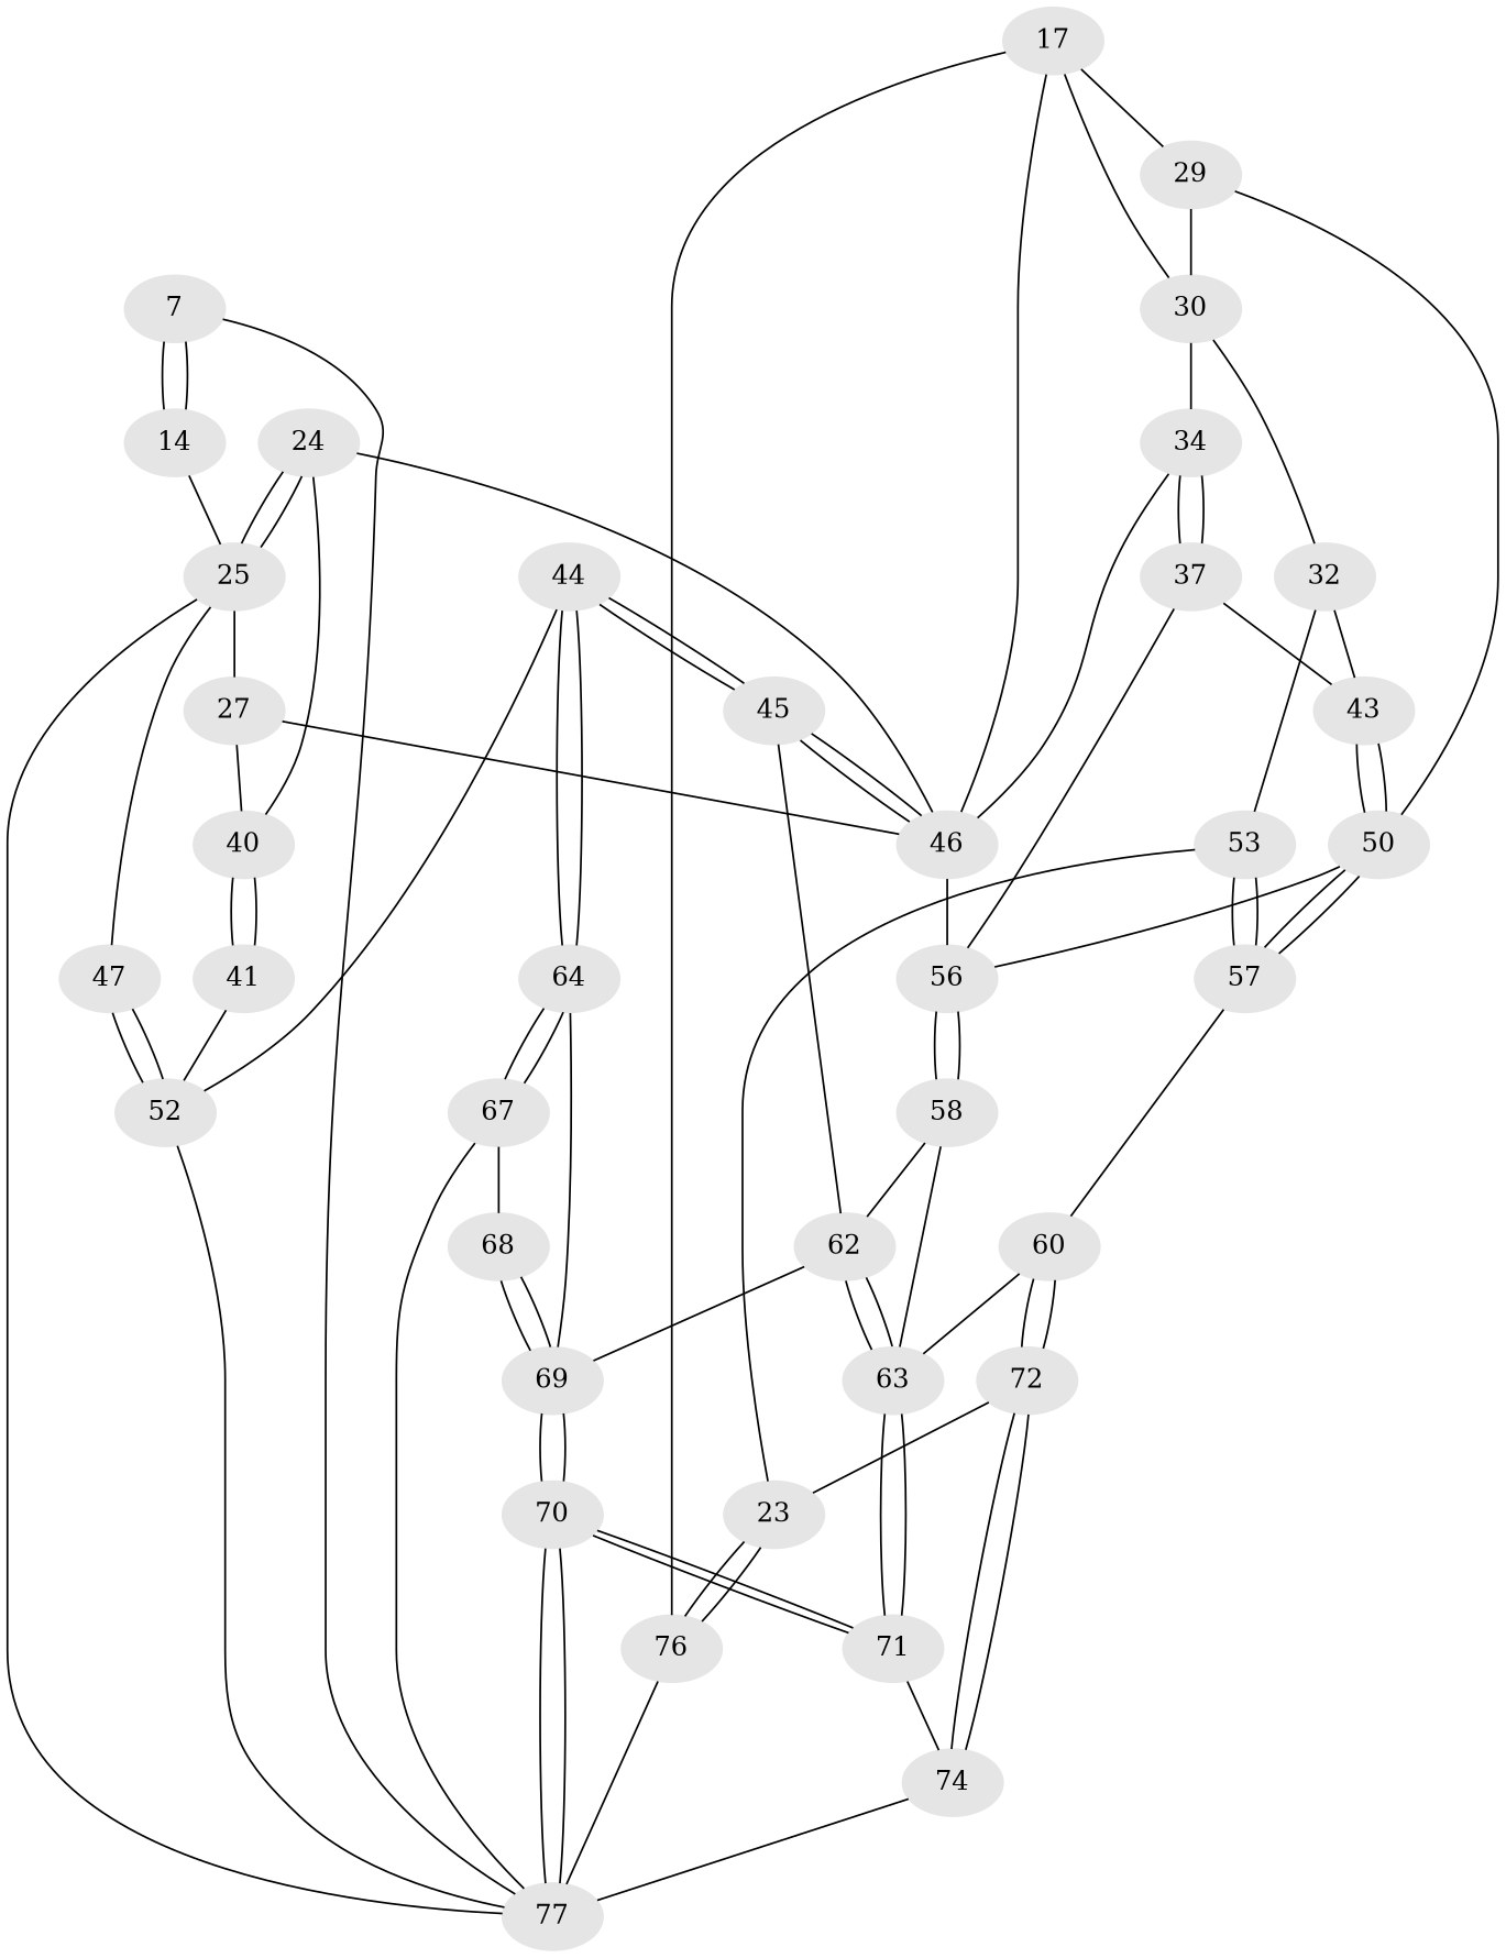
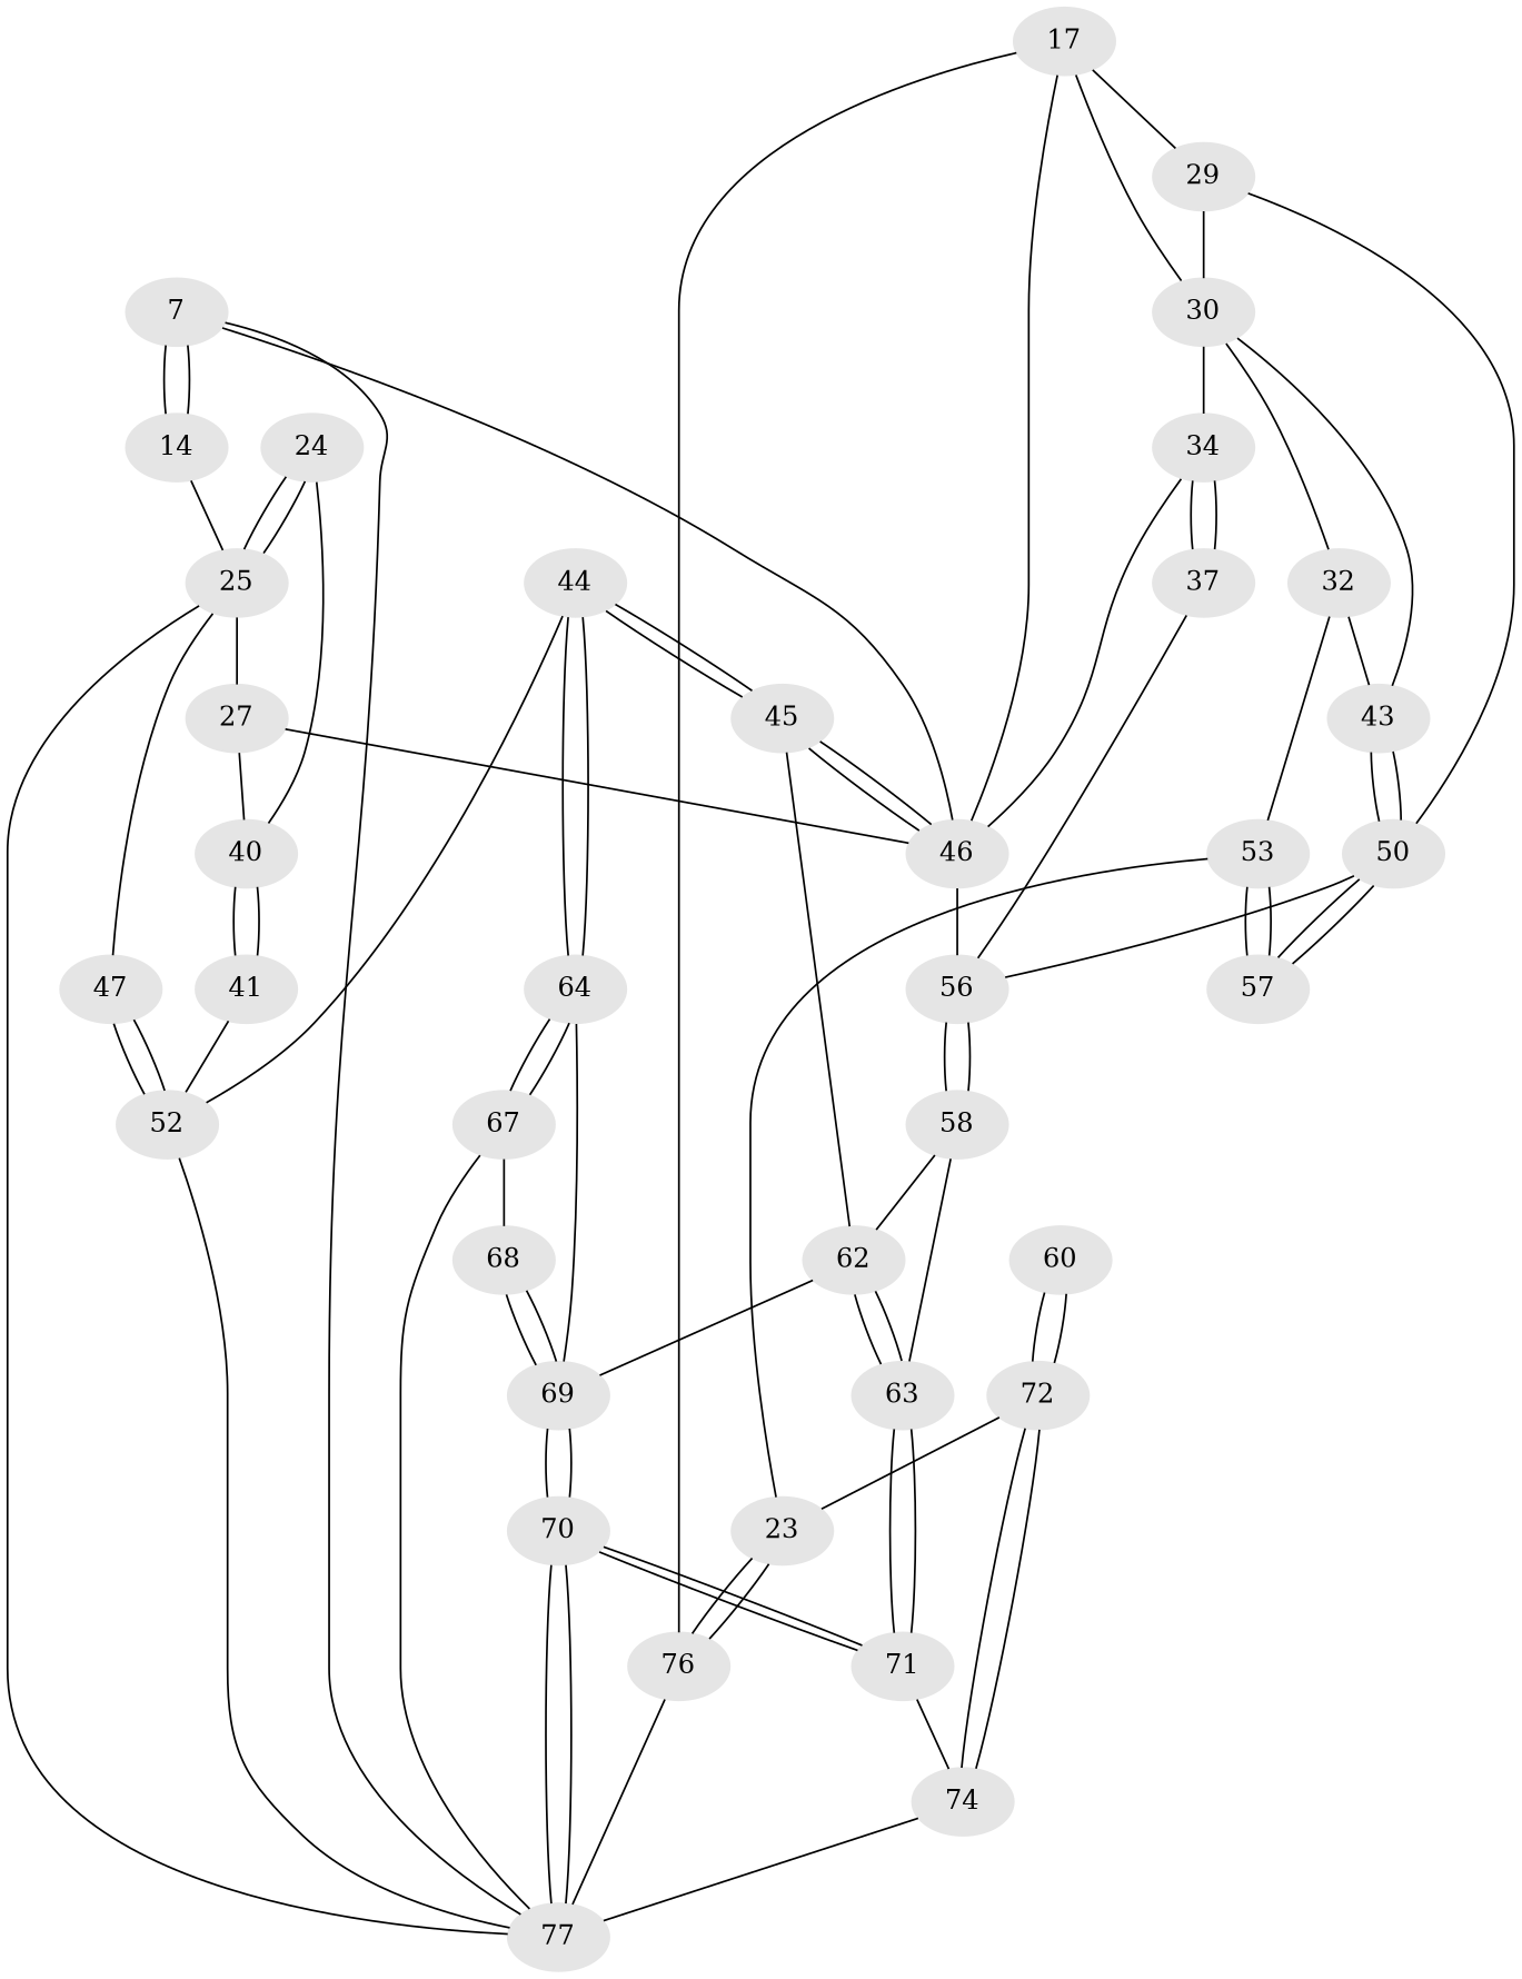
  graph {
    node [color=gray90 style=filled]
    7 [super="+2"]
    14
    46 [super="+35+28+18+8"]
    77 [super="+75+51"]
    25 [super="+13+23"]
    56 [super="+49"]
    27 [super="+26"]
    47
    17 [super="+16"]
    29 [super="+22"]
    30 [super="+21"]
    76 [super="+55"]
    50
    32 [super="+31"]
    34 [super="+19"]
    24
    40 [super="+39"]
    41
    52 [super="+43+42"]
    53 [super="+33"]
    57
    n22 [label=23 super="+54"]
    n23 [label=43 super="+38"]
    37
    58
    44
    45
    64
    62 [super="+61"]
    69 [super="+66+65"]
    67
    63 [super="+59"]
    60
    72
    71
    74
    70
    68
    7 -- 14 [weight=2]
    7 -- 14
-   24 -- 46
+   7 -- 46
    7 -- 77
    14 -- 25
    46 -- 56 [weight=2]
    25 -- 77
    25 -- 27 [weight=2]
    25 -- 47
    56 -- 58
    56 -- 58
    27 -- 46
    27 -- 40
    47 -- 52 [weight=2]
    47 -- 52
    17 -- 46
    17 -- 29 [weight=2]
    17 -- 30
    17 -- 76 [weight=2]
    29 -- 30
    29 -- 50
    30 -- 32
    30 -- 34 [weight=2]
    76 -- 77 [weight=3]
    50 -- 56
    50 -- 57
    50 -- 57
    32 -- 53
    32 -- n23 [weight=2]
    34 -- 46
    34 -- 37
    34 -- 37
    24 -- 25 [weight=2]
    24 -- 25
    24 -- 40
    40 -- 41 [weight=2]
    40 -- 41
    41 -- 52
    52 -- 77
    53 -- 57
    53 -- 57
    53 -- n22
-   57 -- 60
    n22 -- 76 [weight=2]
    n22 -- 76
    n23 -- 50
    n23 -- 50
    37 -- 56
-   37 -- n23
+   30 -- n23
    58 -- 62
    58 -- 63
    44 -- 52
    44 -- 45
    44 -- 45
    44 -- 64
    44 -- 64
    45 -- 46
    45 -- 46
    45 -- 62
    64 -- 69
    64 -- 67
    64 -- 67
    62 -- 69
    62 -- 63
    62 -- 63
    69 -- 70
    69 -- 70
    67 -- 77
    67 -- 68
    63 -- 71
    63 -- 71
-   60 -- 63
    60 -- 72
    60 -- 72
    72 -- n22
    72 -- 74
    72 -- 74
    71 -- 74
    74 -- 77
    70 -- 77
    70 -- 77
    70 -- 71
    70 -- 71
    68 -- 69 [weight=2]
    68 -- 69
  }
